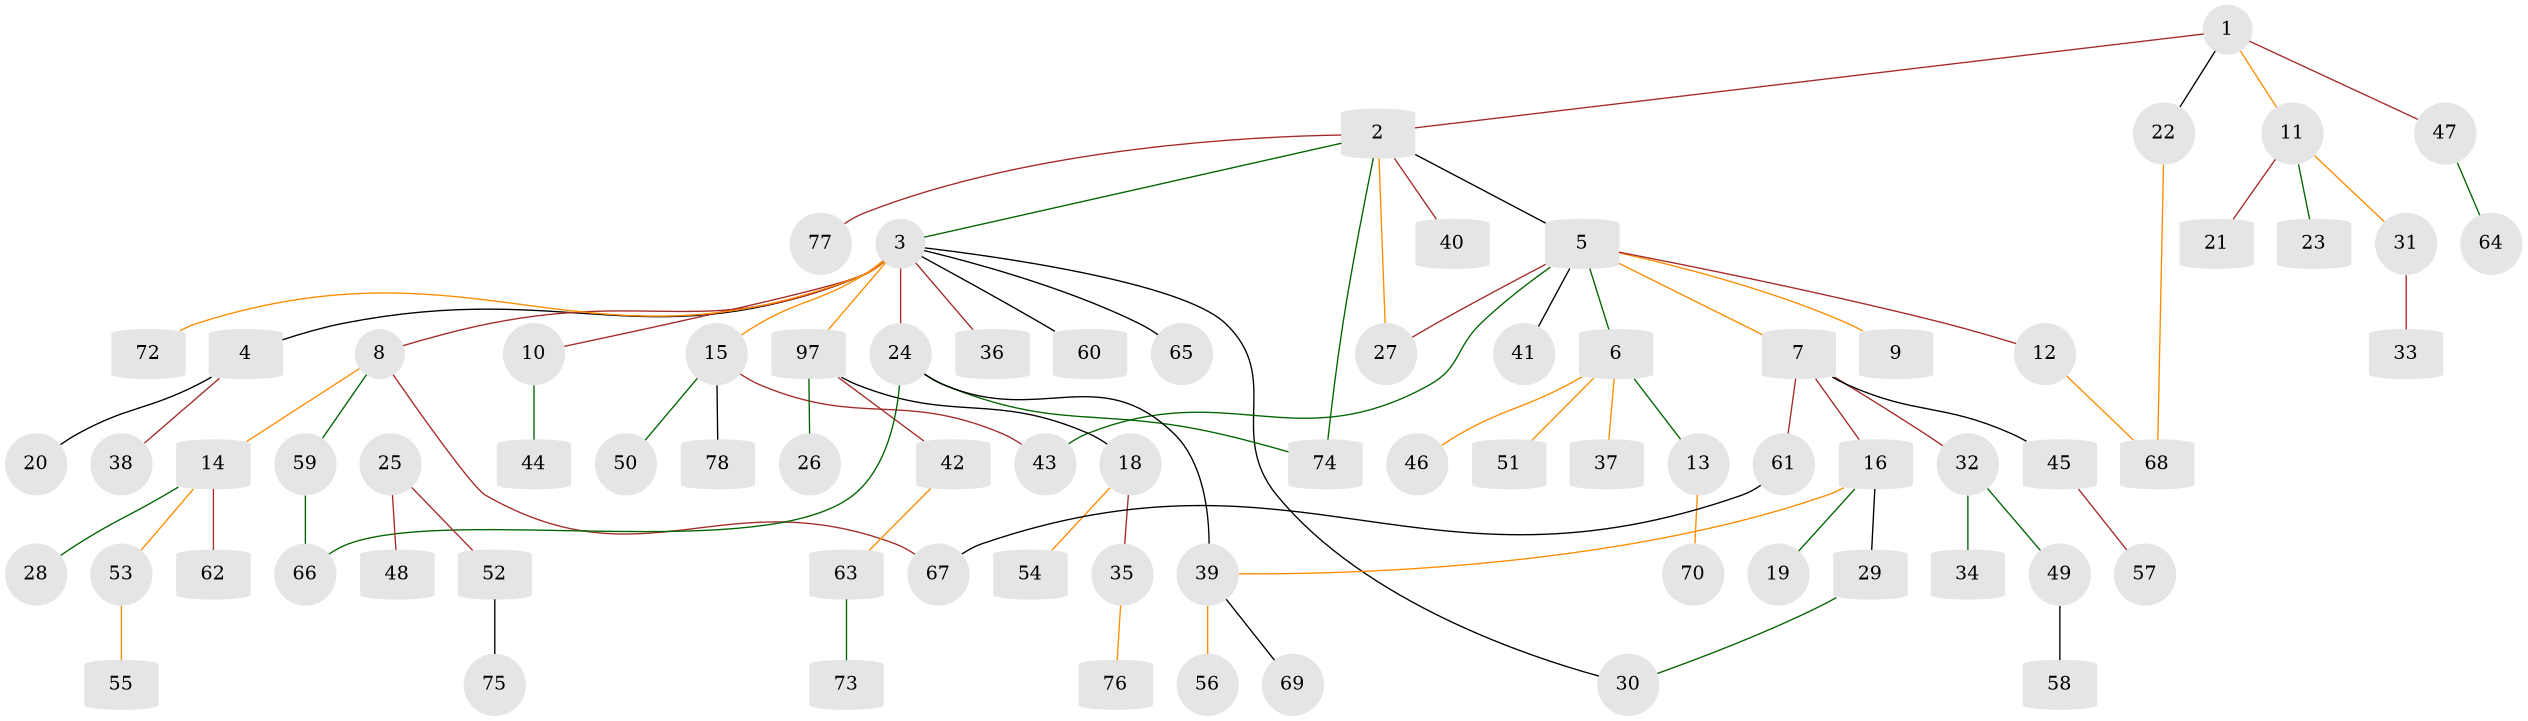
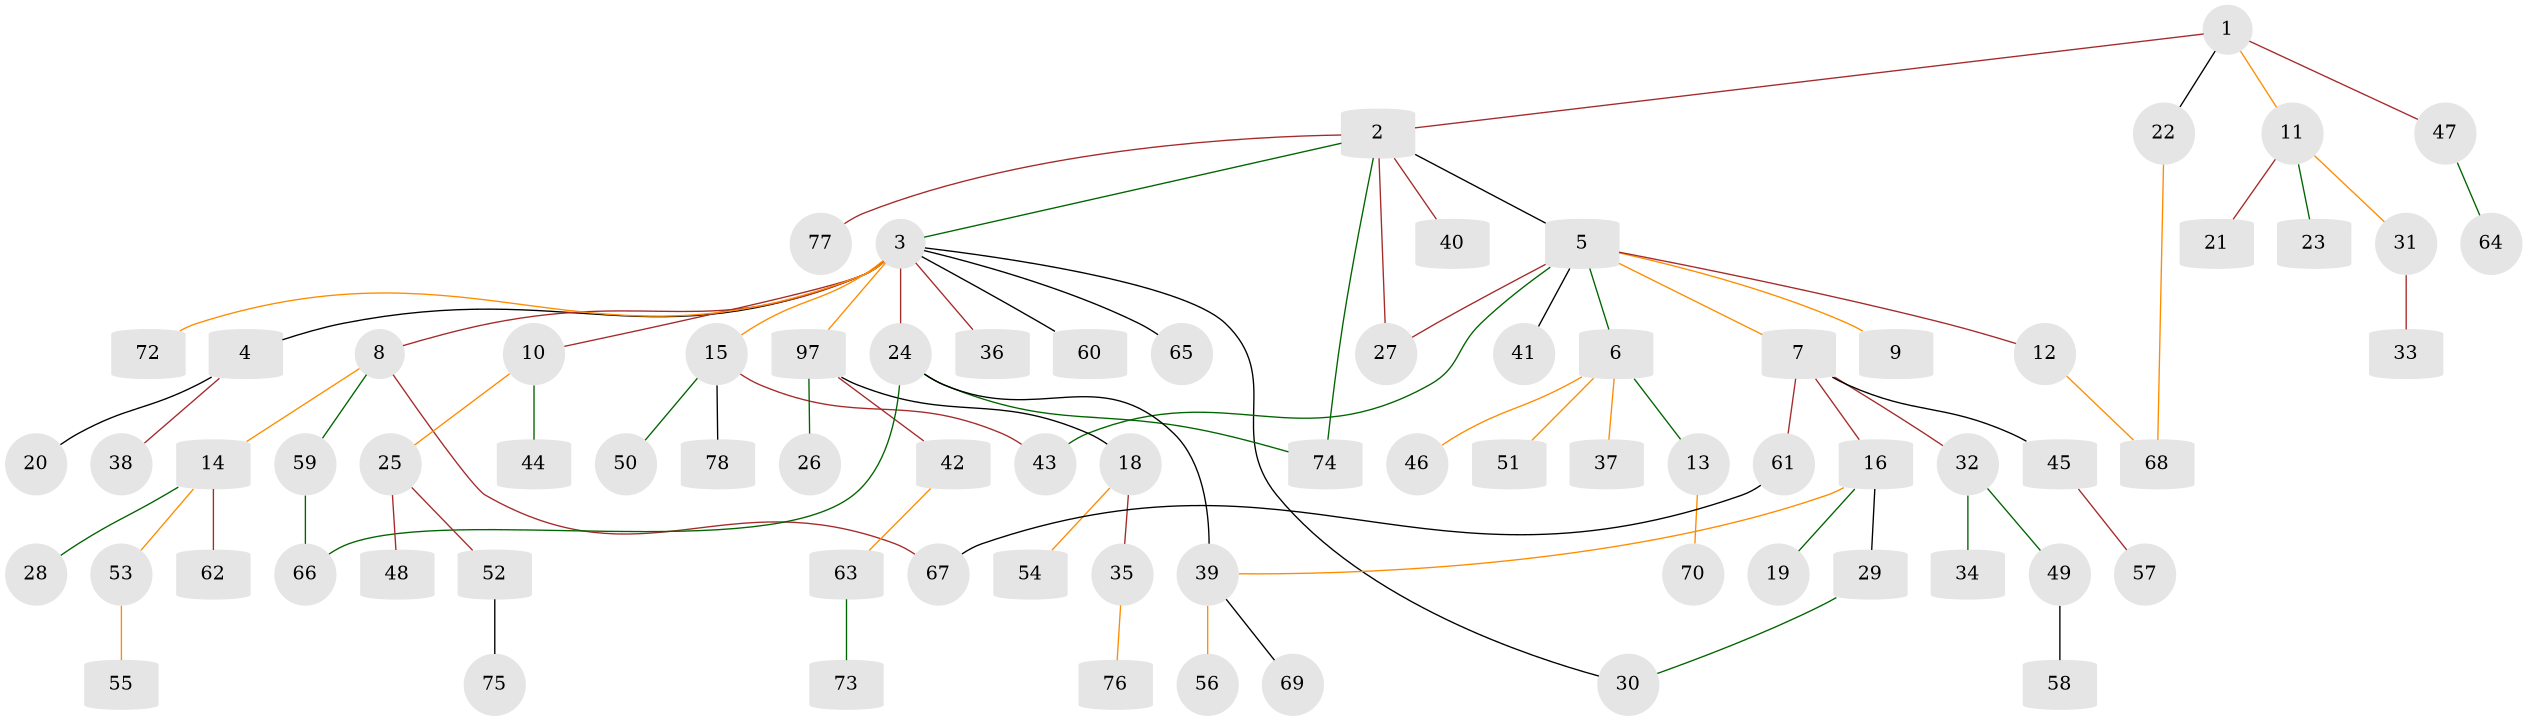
  graph {
    node [color=gray90 shape=circle style=filled]
    edge [color=brown]
    2 [shape=cylinder]
    1
    11
    22
    47
    3
    5 [shape=cylinder]
    27
    40 [shape=cylinder]
    74 [shape=cylinder]
    77
    21 [shape=cylinder]
    23 [shape=cylinder]
    31
    68 [shape=cylinder]
    64
    4 [shape=cylinder]
    8
    10
    15
    n21 [label=97 shape=cylinder]
    24
    30
    36 [shape=cylinder]
    60 [shape=cylinder]
    65
    72 [shape=cylinder]
    6 [shape=cylinder]
    7 [shape=cylinder]
    9 [shape=cylinder]
    12
    41
    43
    20
    38
    14 [shape=cylinder]
    59
    67
    25
    44 [shape=cylinder]
    50
    n42 [label=78 shape=cylinder]
    18
    26
    42 [shape=cylinder]
    39
    66
    13
    37 [shape=cylinder]
    46
    51 [shape=cylinder]
    16 [shape=cylinder]
    32
    45 [shape=cylinder]
    61
    70
    19
    29 [shape=cylinder]
    34 [shape=cylinder]
    49
    57
    28
    53
    62 [shape=cylinder]
    48 [shape=cylinder]
    52 [shape=cylinder]
    33 [shape=cylinder]
    55 [shape=cylinder]
    56
    69
    35
    54 [shape=cylinder]
    63 [shape=cylinder]
    76 [shape=cylinder]
    75
    58 [shape=cylinder]
    73 [shape=cylinder]
    2 -- 3 [color=darkgreen]
    2 -- 5 [color=black]
-   2 -- 27 [color=darkorange]
+   2 -- 27
    2 -- 40
    2 -- 74 [color=darkgreen]
    2 -- 77
    1 -- 2
    1 -- 11 [color=darkorange]
    1 -- 22 [color=black]
    1 -- 47
    11 -- 21
    11 -- 23 [color=darkgreen]
    11 -- 31 [color=darkorange]
    22 -- 68 [color=darkorange]
    47 -- 64 [color=darkgreen]
    3 -- 4 [color=black]
    3 -- 8
    3 -- 10
    3 -- 15 [color=darkorange]
    3 -- n21 [color=darkorange]
    3 -- 24
    3 -- 30 [color=black]
    3 -- 36
    3 -- 60 [color=black]
    3 -- 65 [color=black]
    3 -- 72 [color=darkorange]
    5 -- 27
    5 -- 6 [color=darkgreen]
    5 -- 7 [color=darkorange]
    5 -- 9 [color=darkorange]
    5 -- 12
    5 -- 41 [color=black]
    5 -- 43 [color=darkgreen]
    31 -- 33
    4 -- 20 [color=black]
    4 -- 38
    8 -- 14 [color=darkorange]
    8 -- 59 [color=darkgreen]
    8 -- 67
+   10 -- 25 [color=darkorange]
    10 -- 44 [color=darkgreen]
    15 -- 43
    15 -- 50 [color=darkgreen]
    15 -- n42 [color=black]
    n21 -- 18 [color=black]
    n21 -- 26 [color=darkgreen]
    n21 -- 42
    24 -- 74 [color=darkgreen]
    24 -- 39 [color=black]
    24 -- 66 [color=darkgreen]
    6 -- 13 [color=darkgreen]
    6 -- 37 [color=darkorange]
    6 -- 46 [color=darkorange]
    6 -- 51 [color=darkorange]
    7 -- 16
    7 -- 32
    7 -- 45 [color=black]
    7 -- 61
    12 -- 68 [color=darkorange]
    14 -- 28 [color=darkgreen]
    14 -- 53 [color=darkorange]
    14 -- 62
    59 -- 66 [color=darkgreen]
    25 -- 48
    25 -- 52
    18 -- 35
    18 -- 54 [color=darkorange]
    42 -- 63 [color=darkorange]
    39 -- 56 [color=darkorange]
    39 -- 69 [color=black]
    13 -- 70 [color=darkorange]
    16 -- 39 [color=darkorange]
    16 -- 19 [color=darkgreen]
    16 -- 29 [color=black]
    32 -- 34 [color=darkgreen]
    32 -- 49 [color=darkgreen]
    45 -- 57
    61 -- 67 [color=black]
    29 -- 30 [color=darkgreen]
    49 -- 58 [color=black]
    53 -- 55 [color=darkorange]
    52 -- 75 [color=black]
    35 -- 76 [color=darkorange]
    63 -- 73 [color=darkgreen]
  }
